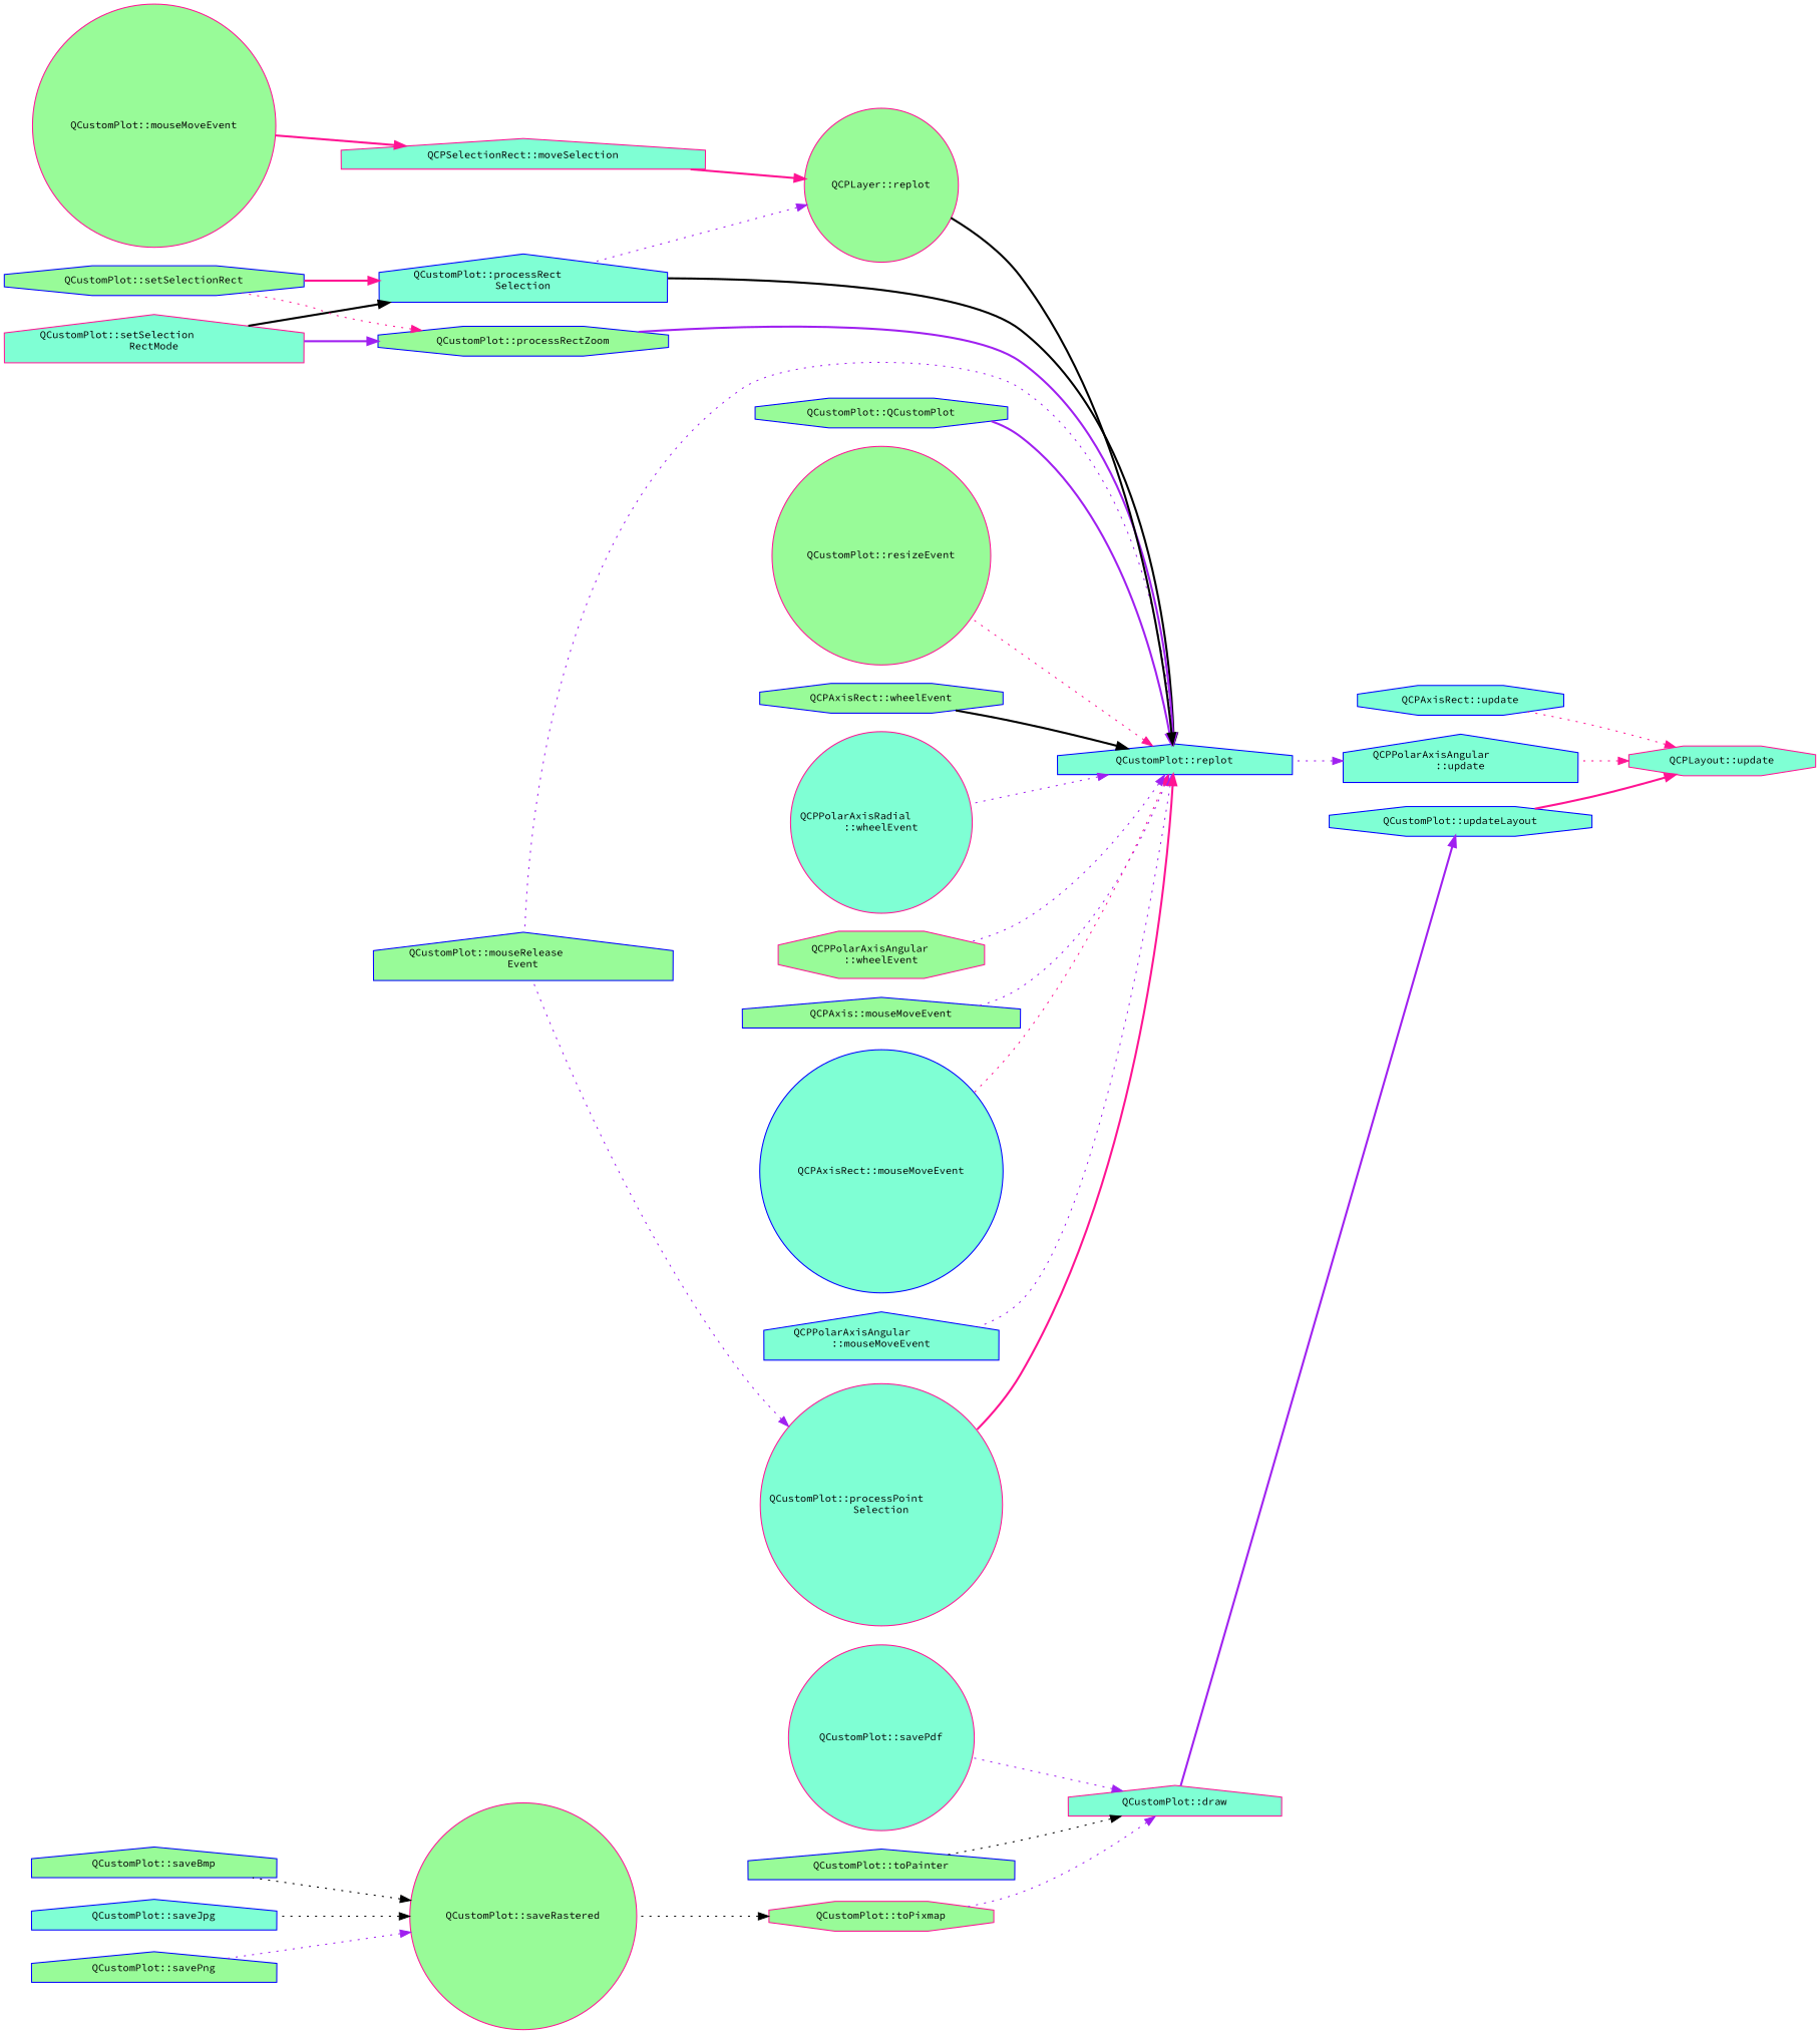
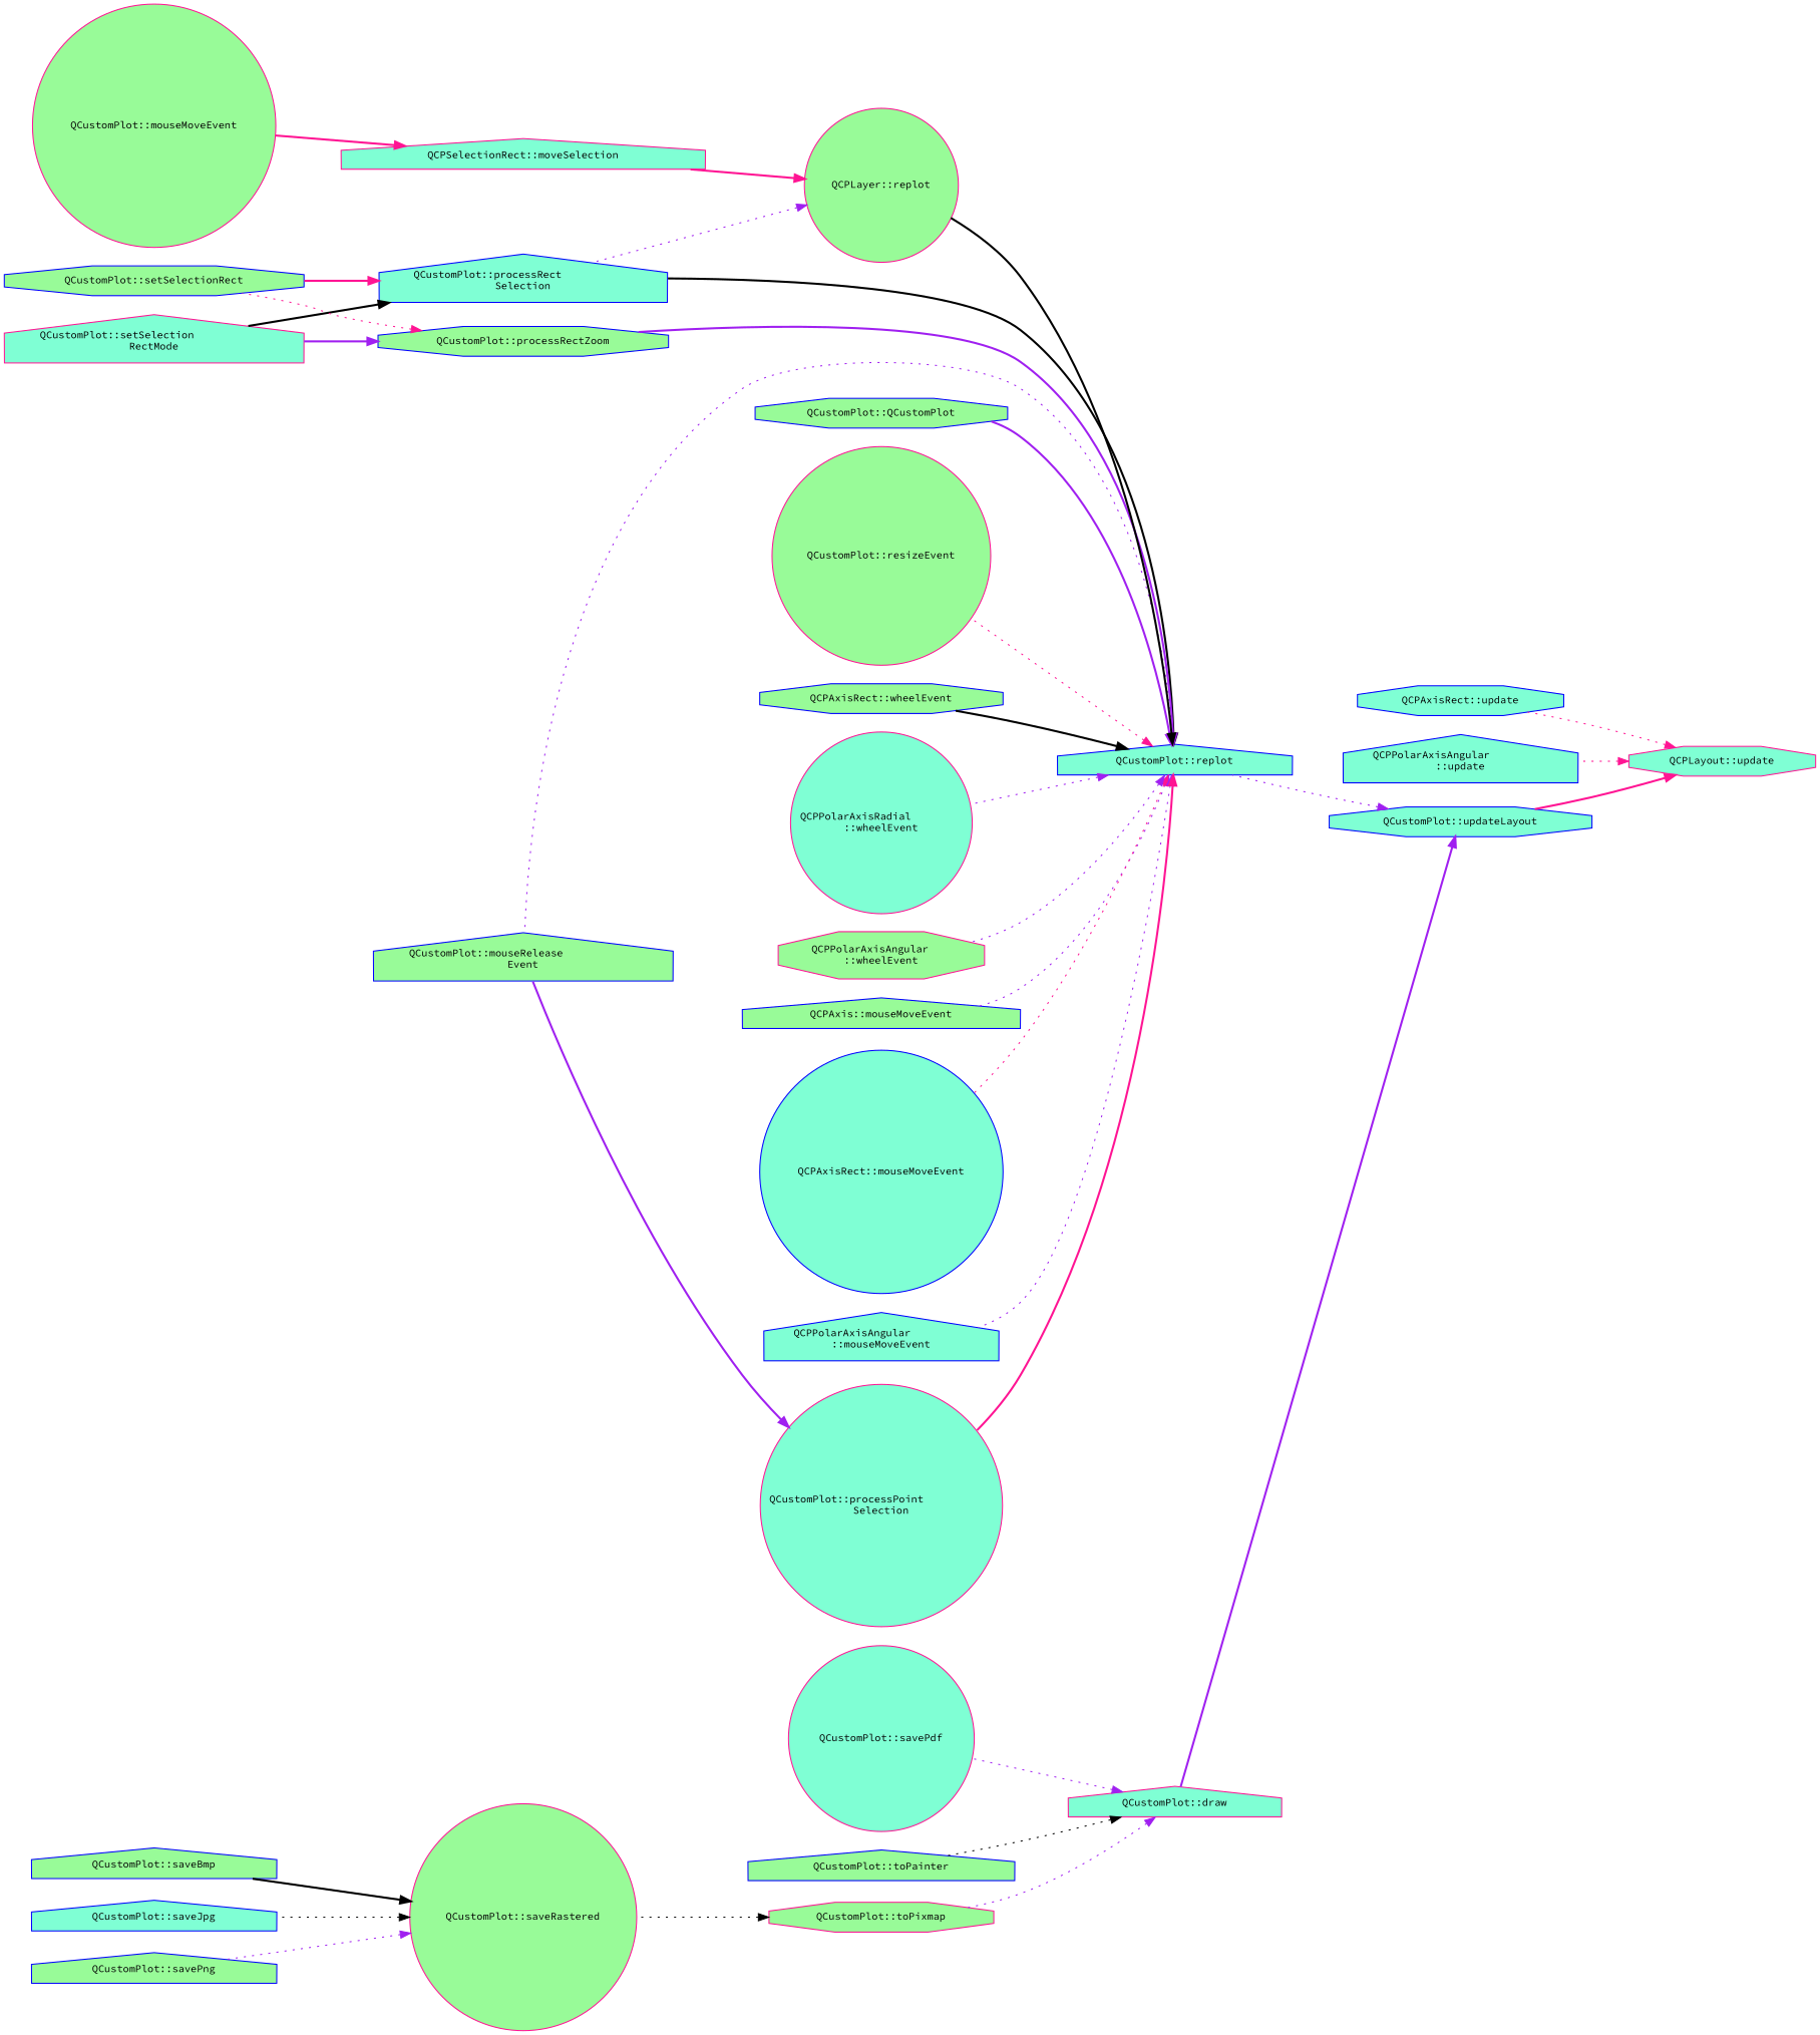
  digraph {
    fontname="Source Code Pro"
    rankdir=RL
    node [color=blue fillcolor=aquamarine fontname="Source Code Pro" fontsize=10 shape=house style=filled]
    edge [color=purple dir=back fontname="Source Code Pro" fontsize=10 labelfontname=Helvetica labelfontsize=10 style=dotted]
    n1 [color=deeppink fontcolor=black height=0.2 label="QCPLayout::update" shape=octagon width=0.4]
    n2 [height=0.2 label="QCPAxisRect::update" shape=octagon width=0.4]
    n3 [height=0.2 label="QCPPolarAxisAngular\l::update" width=0.4]
    n4 [height=0.2 label="QCustomPlot::updateLayout" shape=octagon width=0.4]
    n5 [color=deeppink height=0.2 label="QCustomPlot::draw" width=0.4]
    n6 [height=0.2 label="QCustomPlot::replot" width=0.4]
    n7 [color=deeppink height=0.2 label="QCustomPlot::savePdf" shape=circle width=0.4]
    n8 [fillcolor=palegreen height=0.2 label="QCustomPlot::toPainter" width=0.4]
    n9 [color=deeppink fillcolor=palegreen height=0.2 label="QCustomPlot::toPixmap" shape=octagon width=0.4]
    n10 [fillcolor=palegreen height=0.2 label="QCPAxis::mouseMoveEvent" width=0.4]
    n11 [height=0.2 label="QCPAxisRect::mouseMoveEvent" shape=circle width=0.4]
    n12 [height=0.2 label="QCPPolarAxisAngular\l::mouseMoveEvent" width=0.4]
    n13 [fillcolor=palegreen height=0.2 label="QCustomPlot::mouseRelease\lEvent" width=0.4]
    n14 [color=deeppink height=0.2 label="QCustomPlot::processPoint\lSelection" shape=circle width=0.4]
    n15 [height=0.2 label="QCustomPlot::processRect\lSelection" width=0.4]
    n16 [fillcolor=palegreen height=0.2 label="QCustomPlot::processRectZoom" shape=octagon width=0.4]
    n17 [fillcolor=palegreen height=0.2 label="QCustomPlot::QCustomPlot" shape=octagon width=0.4]
    n18 [color=deeppink fillcolor=palegreen height=0.2 label="QCPLayer::replot" shape=circle width=0.4]
    n19 [color=deeppink fillcolor=palegreen height=0.2 label="QCustomPlot::resizeEvent" shape=circle width=0.4]
    n20 [fillcolor=palegreen height=0.2 label="QCPAxisRect::wheelEvent" shape=octagon width=0.4]
    n21 [color=deeppink height=0.2 label="QCPPolarAxisRadial\l::wheelEvent" shape=circle width=0.4]
    n22 [color=deeppink fillcolor=palegreen height=0.2 label="QCPPolarAxisAngular\l::wheelEvent" shape=octagon width=0.4]
    n23 [color=deeppink fillcolor=palegreen height=0.2 label="QCustomPlot::saveRastered" shape=circle width=0.4]
    n24 [fillcolor=palegreen height=0.2 label="QCustomPlot::saveBmp" width=0.4]
    n25 [height=0.2 label="QCustomPlot::saveJpg" width=0.4]
    n26 [fillcolor=palegreen height=0.2 label="QCustomPlot::savePng" width=0.4]
    n27 [fillcolor=palegreen height=0.2 label="QCustomPlot::setSelectionRect" shape=octagon width=0.4]
    n28 [color=deeppink height=0.2 label="QCustomPlot::setSelection\lRectMode" width=0.4]
    n29 [color=deeppink height=0.2 label="QCPSelectionRect::moveSelection" width=0.4]
    n30 [color=deeppink fillcolor=palegreen height=0.2 label="QCustomPlot::mouseMoveEvent" shape=circle width=0.4]
    n1 -> n2 [color=deeppink]
    n1 -> n3 [color=deeppink]
    n1 -> n4 [color=deeppink style=bold]
    n4 -> n5 [style=bold]
-   n3 -> n6
+   n4 -> n6
    n5 -> n7
    n5 -> n8 [color=black]
    n5 -> n9
    n6 -> n10
    n6 -> n11 [color=deeppink]
    n6 -> n12
    n6 -> n13
    n6 -> n14 [color=deeppink style=bold]
    n6 -> n15 [color=black style=bold]
    n6 -> n16 [style=bold]
    n6 -> n17 [style=bold]
    n6 -> n18 [color=black style=bold]
    n6 -> n19 [color=deeppink]
    n6 -> n20 [color=black style=bold]
    n6 -> n21
    n6 -> n22
    n9 -> n23 [color=black]
-   n14 -> n13
+   n14 -> n13 [style=bold]
    n15 -> n27 [color=deeppink style=bold]
    n15 -> n28 [color=black style=bold]
    n16 -> n27 [color=deeppink]
    n16 -> n28 [style=bold]
    n18 -> n15
    n18 -> n29 [color=deeppink style=bold]
-   n23 -> n24 [color=black]
+   n23 -> n24 [color=black style=bold]
    n23 -> n25 [color=black]
    n23 -> n26
    n29 -> n30 [color=deeppink style=bold]
  }
